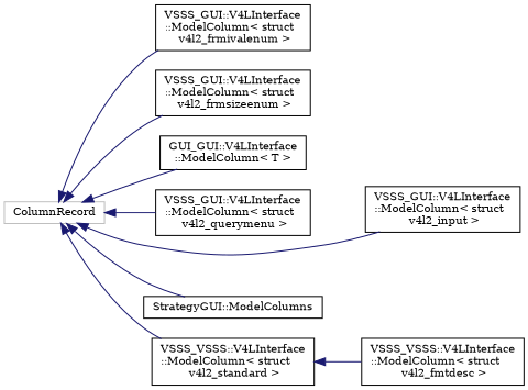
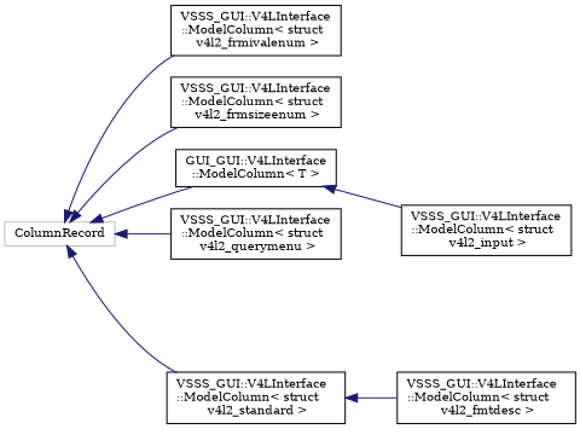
  digraph {
    fontname="DejaVu Serif"
    rankdir=LR
    node [color=black fillcolor=white fontname="DejaVu Serif" fontsize=10 shape=record style=filled]
    edge [color=midnightblue dir=back fontname="DejaVu Serif" fontsize=10 labelfontname=Helvetica labelfontsize=10 style=solid]
    n1 [color=grey75 height=0.2 label=ColumnRecord width=0.4]
    n2 [height=0.2 label="VSSS_GUI::V4LInterface\l::ModelColumn\< struct\l v4l2_frmivalenum \>" width=0.4]
    n3 [height=0.2 label="VSSS_GUI::V4LInterface\l::ModelColumn\< struct\l v4l2_frmsizeenum \>" width=0.4]
    n4 [height=0.2 label="VSSS_GUI::V4LInterface\l::ModelColumn\< struct\l v4l2_input \>" width=0.4]
    n5 [height=0.2 label="VSSS_GUI::V4LInterface\l::ModelColumn\< struct\l v4l2_querymenu \>" width=0.4]
-   n6 [height=0.2 label="VSSS_VSSS::V4LInterface\l::ModelColumn\< struct\l v4l2_standard \>" width=0.4]
-   n7 [height=0.2 label="StrategyGUI::ModelColumns" width=0.4]
+   n6 [height=0.2 label="VSSS_GUI::V4LInterface\l::ModelColumn\< struct\l v4l2_standard \>" width=0.4]
    n8 [height=0.2 label="GUI_GUI::V4LInterface\l::ModelColumn\< T \>" width=0.4]
-   n9 [height=0.2 label="VSSS_VSSS::V4LInterface\l::ModelColumn\< struct\l v4l2_fmtdesc \>" width=0.4]
+   n9 [height=0.2 label="VSSS_GUI::V4LInterface\l::ModelColumn\< struct\l v4l2_fmtdesc \>" width=0.4]
    n1 -> n2
    n1 -> n3
-   n1 -> n4
+   n8 -> n4
    n1 -> n5
    n1 -> n6
-   n1 -> n7
    n1 -> n8
    n6 -> n9
  }
